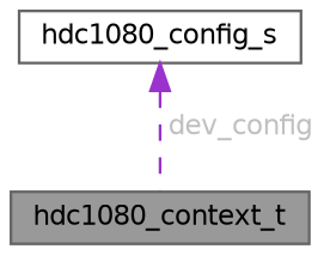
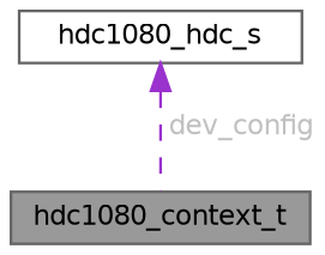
  digraph {
    node [color=gray40 fontname=Helvetica fontsize=10 shape=box style=filled]
    n1 [fillcolor=grey60 fontcolor=black height=0.2 label=hdc1080_context_t width=0.4]
-   n2 [fillcolor=white height=0.2 label=hdc1080_config_s width=0.4]
+   n2 [fillcolor=white height=0.2 label=hdc1080_hdc_s width=0.4]
    n2 -> n1 [color=darkorchid3 dir=back fontcolor=grey fontname=Helvetica fontsize=10 label=" dev_config" labelfontname=Helvetica labelfontsize=10 style=dashed]
  }
